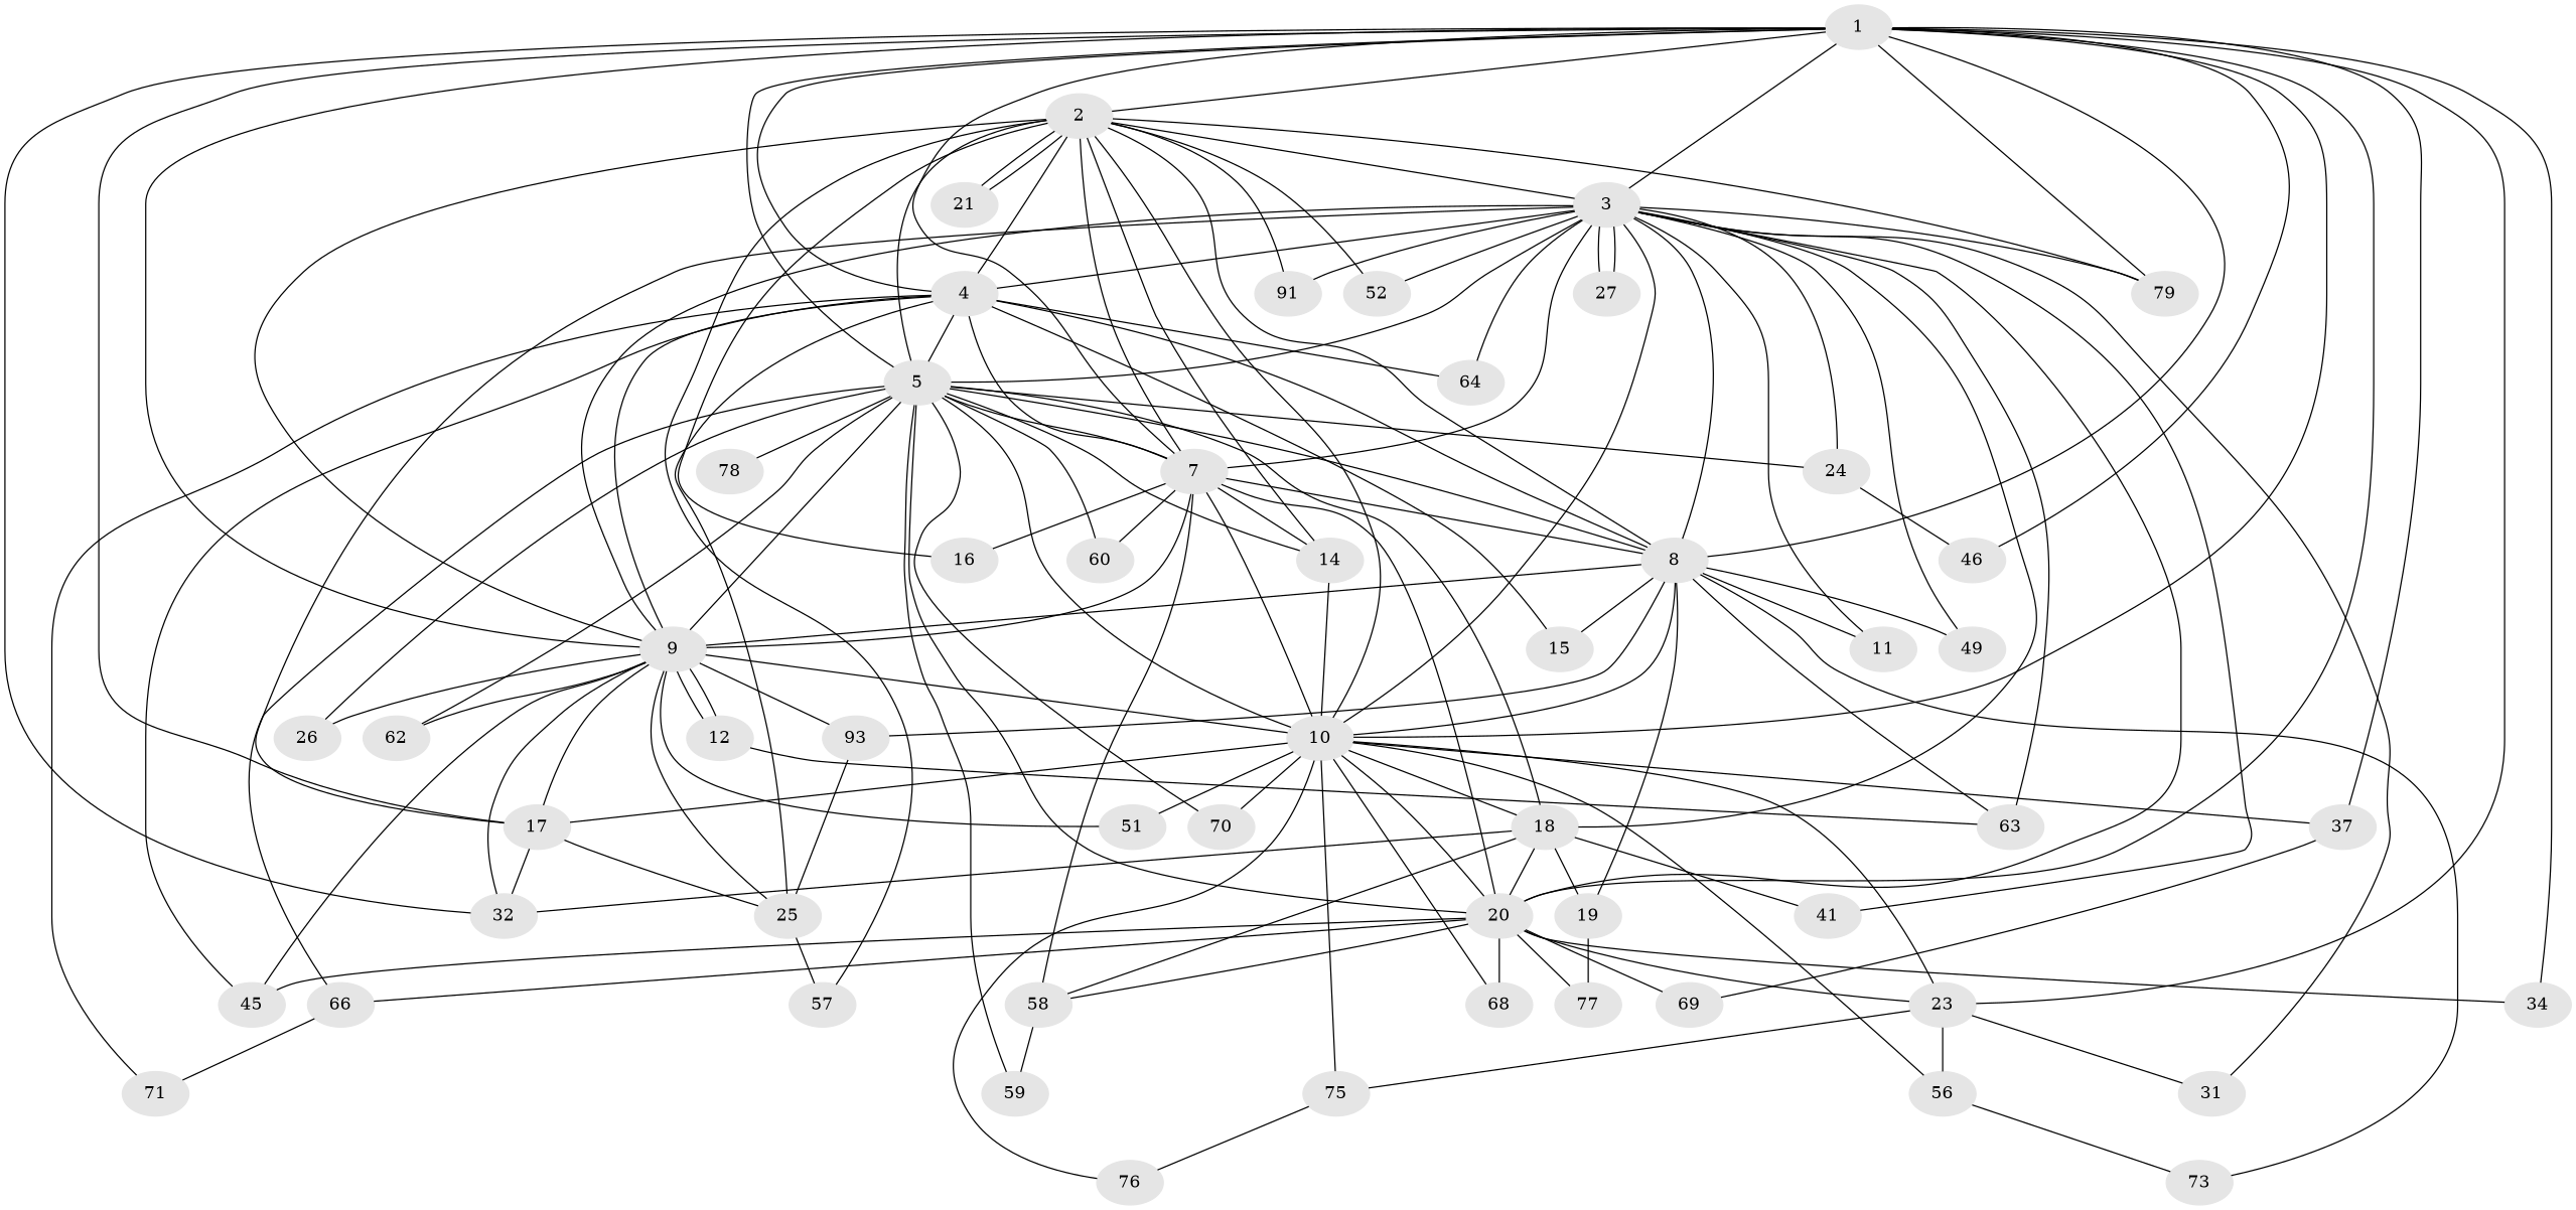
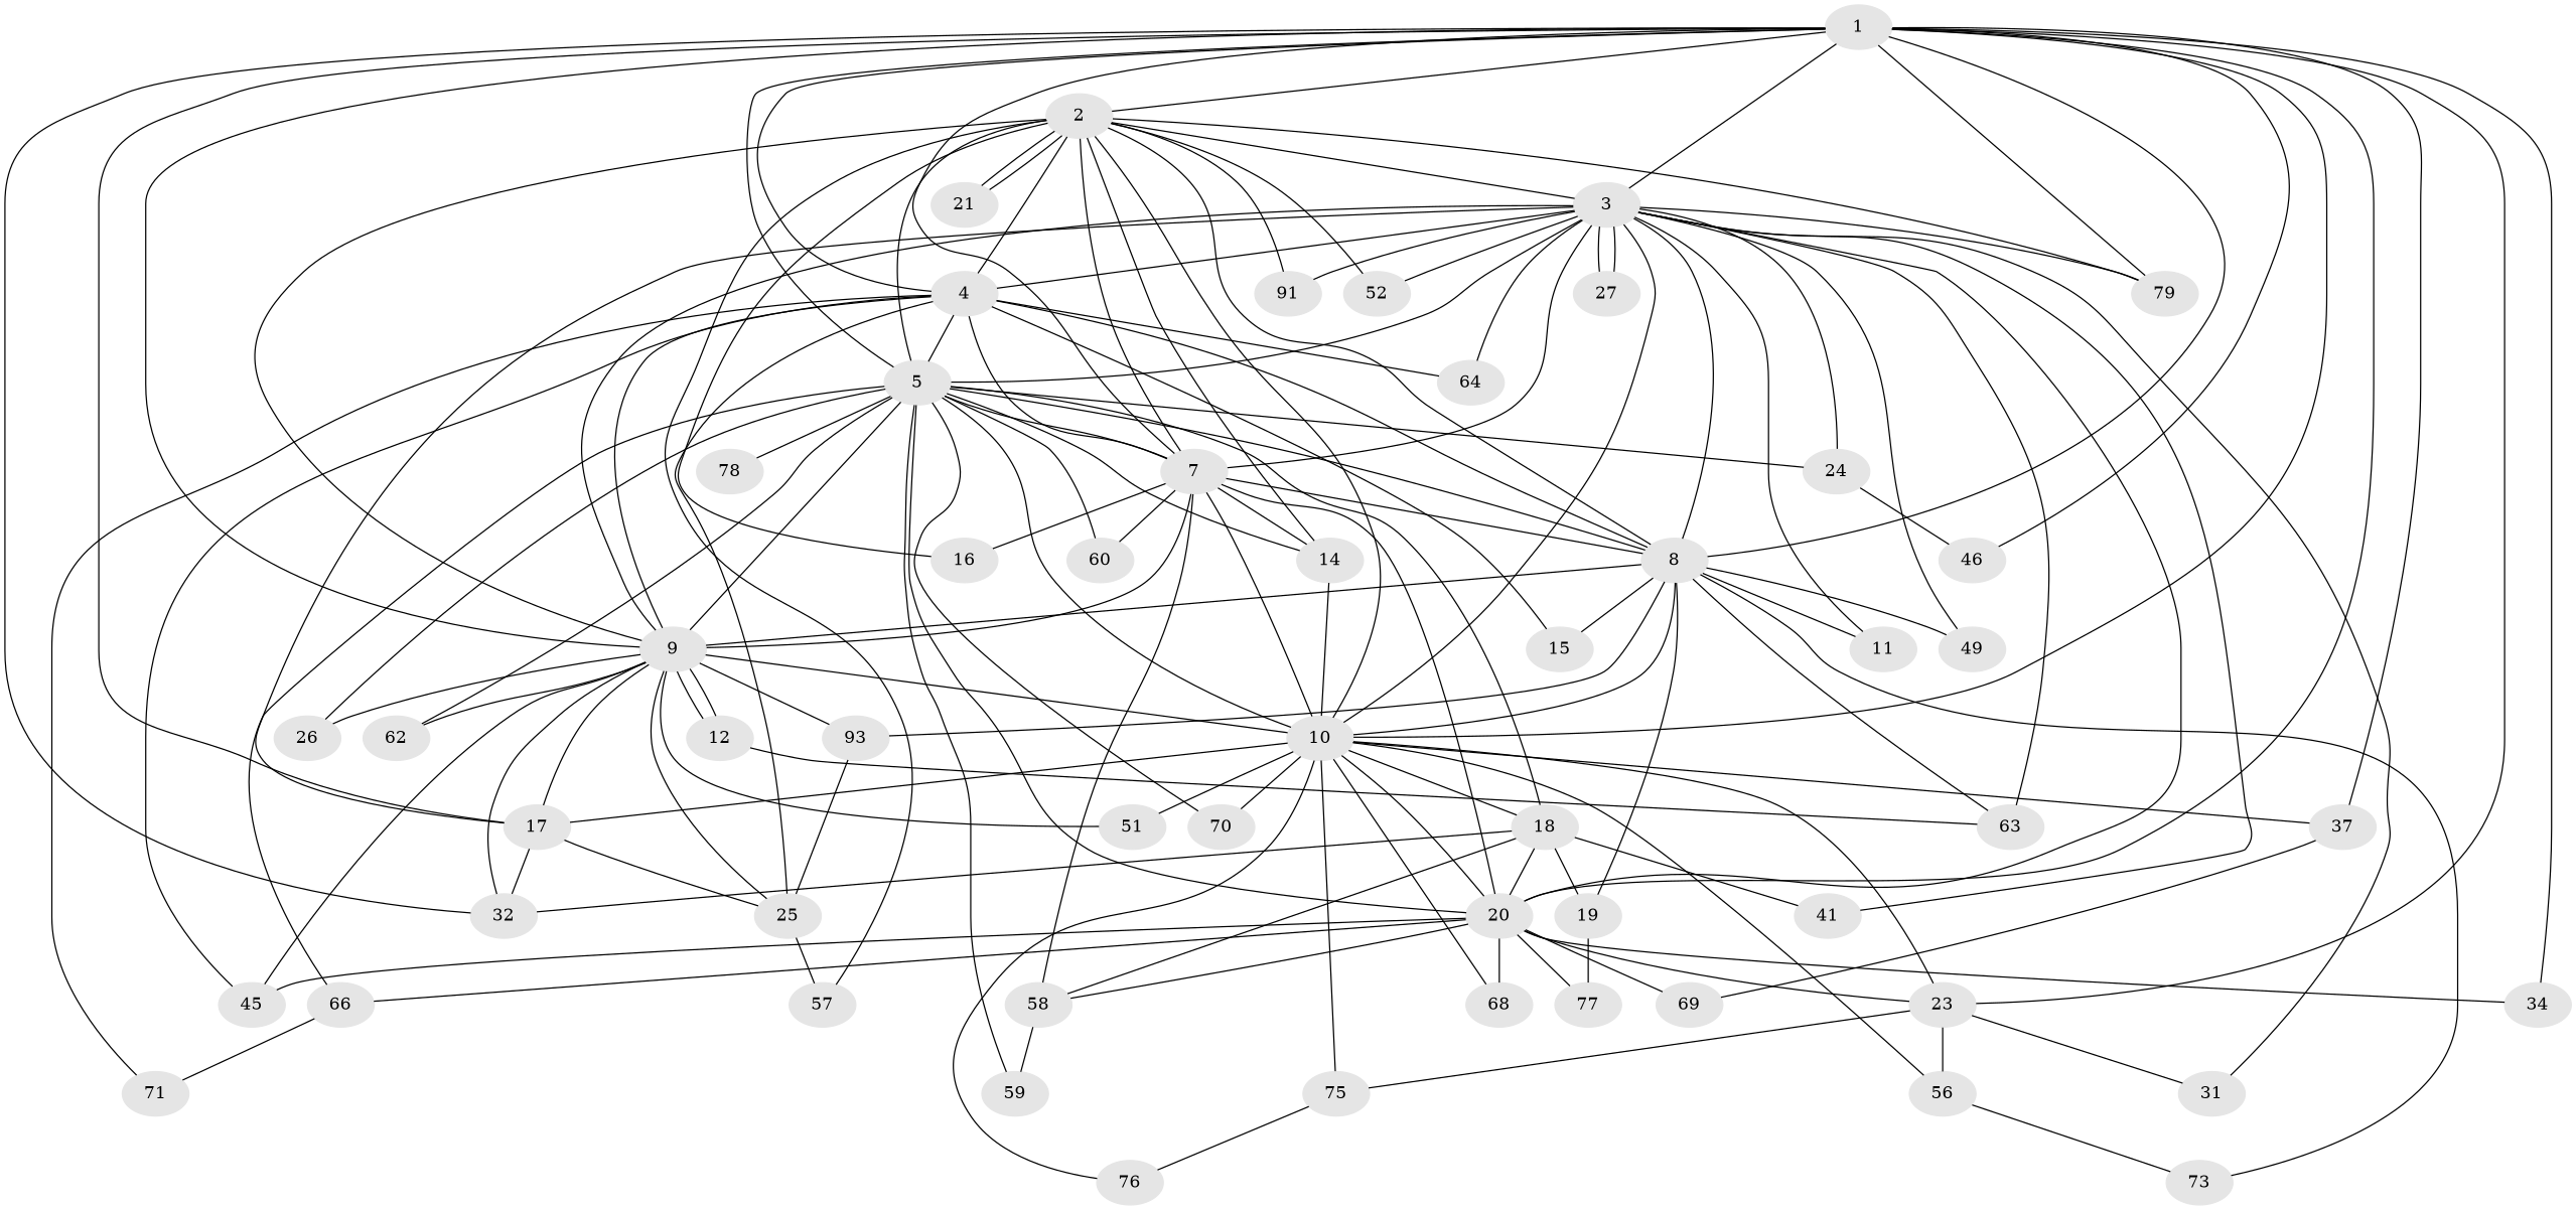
  graph {
    node [color=gray90 style=filled]
    1
    2
    3
    4
    5 [super="+44+6+50+74+82"]
    7 [super="+53+43+87+35+61+55"]
    8 [super="+72"]
    9 [super="+40+86"]
    10
    17 [super="+92+28"]
    20 [super="+48+29+33+36"]
    23
    32 [super="+84"]
    34
    37
    46
    79 [super="+88"]
    14 [super="+22"]
    16
    21
    52
    57
    91
    11
    18 [super="+38"]
    24
    27
    31
    41
    49
    63 [super="+67"]
    64
    15
    25 [super="+47+42"]
    45 [super="+81"]
    71
    26
    59
    60
    62
    66
    70
    78
    58 [super="+65"]
    n45 [label=93 super="+30"]
    19
    73
    12
    51
    56
    68 [super="+83"]
    75
    76
    77
    69
    1 -- 2
    1 -- 3
    1 -- 4
    1 -- 5 [weight=2]
    1 -- 7
    1 -- 8
    1 -- 9
    1 -- 10
    1 -- 17
    1 -- 20 [weight=2]
    1 -- 23
    1 -- 32
    1 -- 34
    1 -- 37
    1 -- 46
    1 -- 79
    2 -- 3
    2 -- 4
    2 -- 5 [weight=2]
    2 -- 7
    2 -- 8
    2 -- 9
    2 -- 10
    2 -- 79
    2 -- 14
    2 -- 16
    2 -- 21
    2 -- 21
    2 -- 52
    2 -- 57
    2 -- 91
    3 -- 4
    3 -- 5 [weight=3]
    3 -- 7
    3 -- 8
    3 -- 9 [weight=2]
    3 -- 10
    3 -- 17
    3 -- 20
    3 -- 79
    3 -- 52
    3 -- 91
    3 -- 11
-   3 -- 18
    3 -- 24
    3 -- 27
    3 -- 27
    3 -- 31
    3 -- 41
    3 -- 49
    3 -- 63
    3 -- 64
    4 -- 5 [weight=2]
    4 -- 7
    4 -- 8
    4 -- 9
    4 -- 64
    4 -- 15
    4 -- 25 [weight=2]
    4 -- 45
    4 -- 71
    5 -- 7 [weight=3]
    5 -- 8 [weight=2]
    5 -- 9 [weight=4]
    5 -- 10 [weight=2]
    5 -- 20 [weight=2]
    5 -- 14
    5 -- 18
    5 -- 24
    5 -- 26
    5 -- 59
    5 -- 60
    5 -- 62
    5 -- 66
    5 -- 70
    5 -- 78 [weight=2]
    7 -- 8
    7 -- 9 [weight=2]
    7 -- 10 [weight=3]
    7 -- 20
    7 -- 14
    7 -- 16 [weight=3]
    7 -- 60
    7 -- 58 [weight=2]
    8 -- 9
    8 -- 10
    8 -- 11
    8 -- 49
    8 -- 63 [weight=2]
    8 -- 15
    8 -- n45
    8 -- 19
    8 -- 73
    9 -- 10
    9 -- 17
    9 -- 32
    9 -- 25 [weight=2]
    9 -- 45
    9 -- 26
    9 -- 62
    9 -- n45 [weight=2]
    9 -- 12
    9 -- 12
    9 -- 51
    10 -- 17
    10 -- 20
    10 -- 23
    10 -- 37
    10 -- 18
    10 -- 70
    10 -- 51
    10 -- 56
    10 -- 68
    10 -- 75
    10 -- 76
    17 -- 32
    17 -- 25
    20 -- 23
    20 -- 34
    20 -- 45
    20 -- 66
    20 -- 58
    20 -- 68 [weight=2]
    20 -- 77
    20 -- 69
    23 -- 31
    23 -- 56
    23 -- 75
    37 -- 69
    14 -- 10
    18 -- 20 [weight=2]
    18 -- 32
    18 -- 41
    18 -- 58
    18 -- 19
    24 -- 46
    25 -- 57
    66 -- 71
    58 -- 59
    n45 -- 25
    19 -- 77
    12 -- 63
    56 -- 73
    75 -- 76
  }
